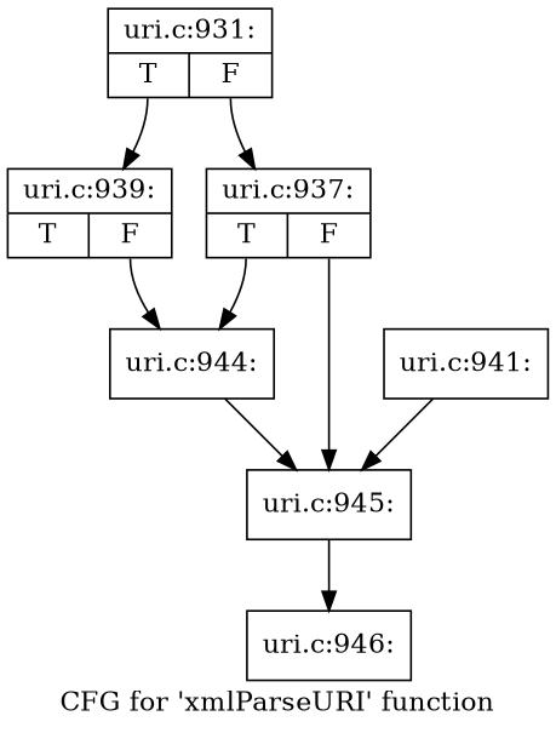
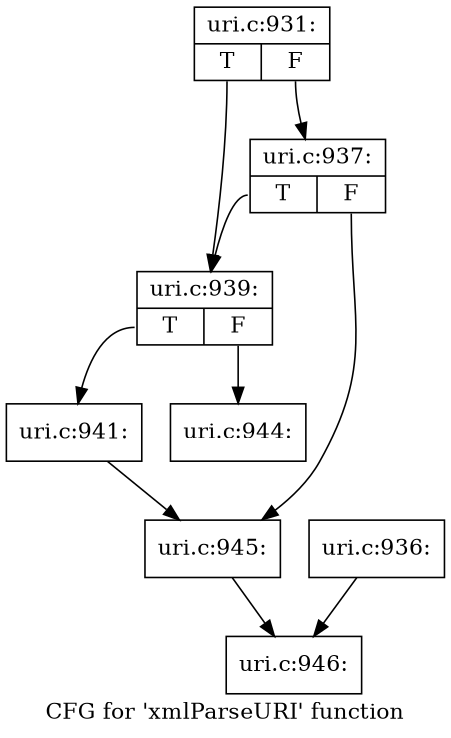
  digraph {
    label="CFG for 'xmlParseURI' function"
    node [shape=record]
    n1 [label="{uri.c:931:|{<s0>T|<s1>F}}"]
    n2 [label="{uri.c:937:|{<s0>T|<s1>F}}"]
    n3 [label="{uri.c:939:|{<s0>T|<s1>F}}"]
+   n4 [label="{uri.c:936:}"]
    n5 [label="{uri.c:946:}"]
    n6 [label="{uri.c:945:}"]
    n7 [label="{uri.c:941:}"]
    n8 [label="{uri.c:944:}"]
    n1 -> n2 [tailport=s1]
    n1 -> n3 [tailport=s0]
-   n2 -> n8 [tailport=s0]
+   n2 -> n3 [tailport=s0]
    n2 -> n6 [tailport=s1]
+   n3 -> n7 [tailport=s0]
    n3 -> n8 [tailport=s1]
+   n4 -> n5
    n6 -> n5
    n7 -> n6
-   n8 -> n6
  }
